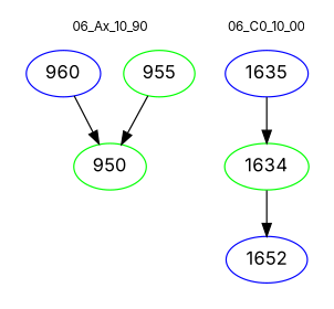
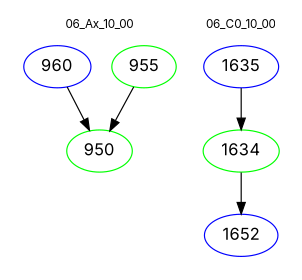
  digraph {
    fontname=Inter
    node [color=green fontname=Inter]
    edge [color=black fontname=Inter]
    n1 [label=955]
    n2 [label=950]
    n3 [color=blue label=960]
    n4 [color=blue label=1635]
    n5 [label=1634]
    n6 [color=blue label=1652]
    subgraph cluster_1 {
      color=white
      fontsize=10
-     label="06_Ax_10_90"
+     label="06_Ax_10_00"
      n1
      n2
      n3
    }
    subgraph cluster_2 {
      color=white
      fontsize=10
      label="06_C0_10_00"
      n4
      n5
      n6
    }
    n1 -> n2
    n3 -> n2
    n4 -> n5
    n5 -> n6
  }
